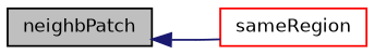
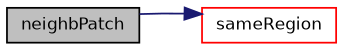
  digraph {
    rankdir=LR
    node [fontname=Helvetica fontsize=10 shape=record]
    n1 [color=black fillcolor=grey75 fontcolor=black height=0.2 label=neighbPatch style=filled width=0.4]
    n2 [color=red height=0.2 label=sameRegion width=0.4]
-   n1 -> n2 [color=midnightblue dir=back fontname=Helvetica fontsize=10 labelfontname=Helvetica labelfontsize=10 style=solid]
+   n2 -> n1 [color=midnightblue dir=back fontname=Helvetica fontsize=10 labelfontname=Helvetica labelfontsize=10 style=solid]
  }
